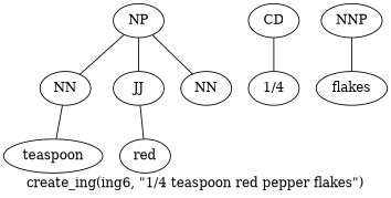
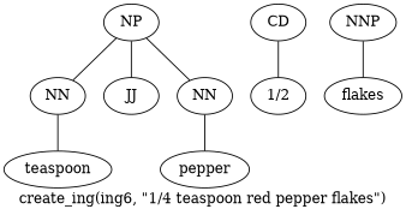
  graph {
    label="create_ing(ing6, \"1/4 teaspoon red pepper flakes\")"
    n1 [label=NP]
    n2 [label=NN]
    n3 [label=JJ]
    n4 [label=NN]
    n5 [label=CD]
-   n6 [label="1/4"]
+   n6 [label="1/2"]
    n7 [label=teaspoon]
-   n8 [label=red]
+   n9 [label=pepper]
    n10 [label=NNP]
    n11 [label=flakes]
    n1 -- n2
    n1 -- n3
    n1 -- n4
    n2 -- n7
-   n3 -- n8
+   n4 -- n9
    n5 -- n6
    n10 -- n11
  }
